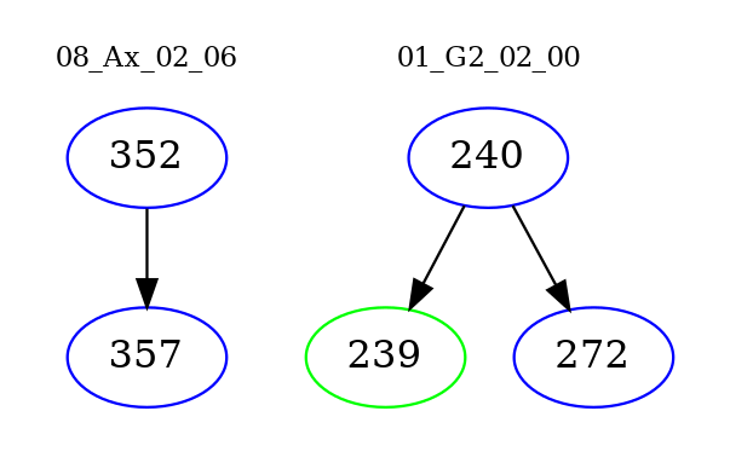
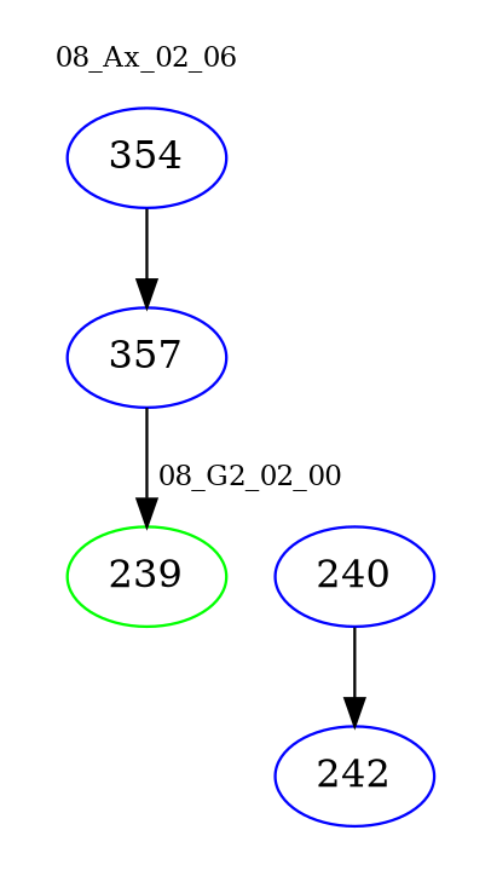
  digraph {
    node [color=blue]
    edge [color=black]
-   n1 [label=352]
+   n1 [label=354]
    n2 [label=357]
    n3 [label=240]
    n4 [color=green label=239]
-   n5 [label=272]
+   n5 [label=242]
    subgraph cluster_1 {
      color=white
      fontsize=10
      label="08_Ax_02_06"
      n1
      n2
    }
    subgraph cluster_2 {
      color=white
      fontsize=10
-     label="01_G2_02_00"
+     label="08_G2_02_00"
      n3
      n4
      n5
    }
    n1 -> n2
-   n3 -> n4
+   n2 -> n4
    n3 -> n5
  }
